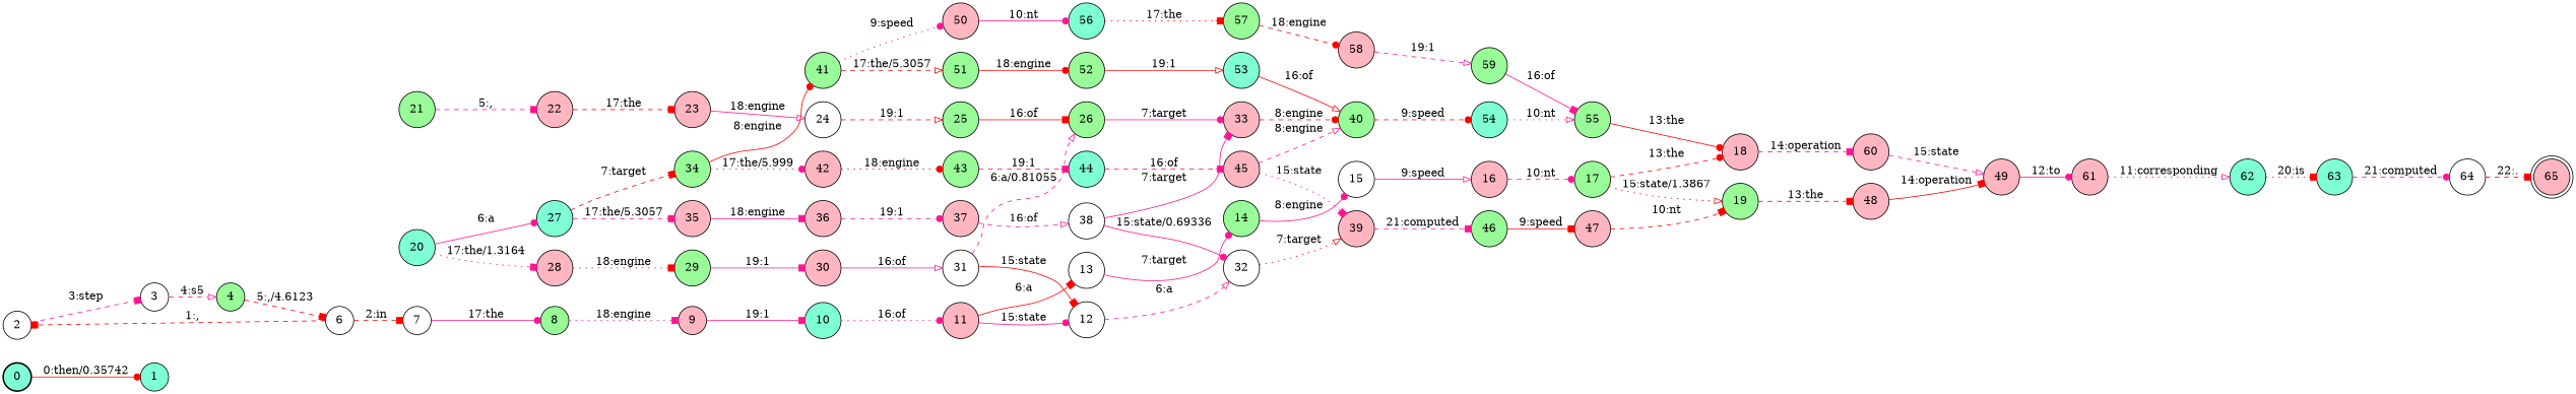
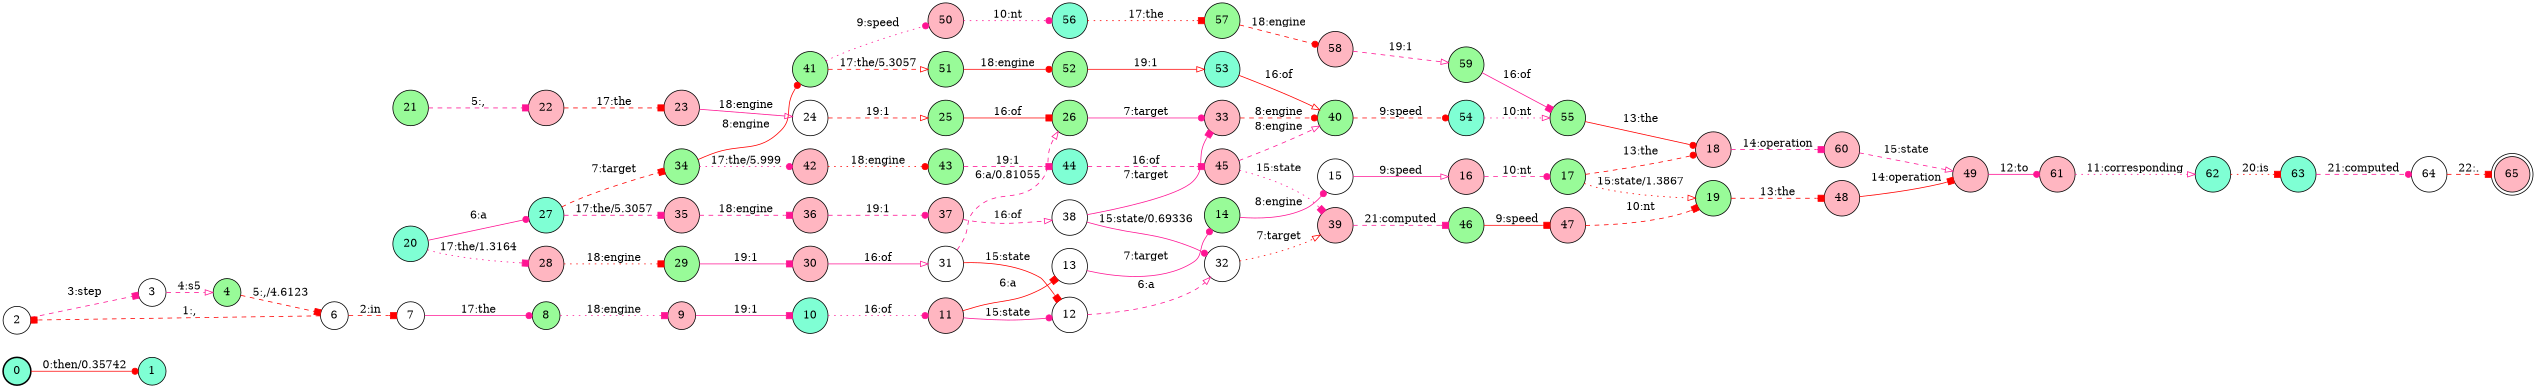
  digraph {
    nodesep=0.25
    rankdir=LR
    ranksep=0.4
    node [fillcolor=lightpink fontsize=14 shape=circle style="solid,filled"]
    edge [arrowhead=box color=deeppink fontsize=14 style=dashed]
    n1 [fillcolor=aquamarine label=0 style="bold,filled"]
    n2 [fillcolor=aquamarine label=1]
    n3 [fillcolor=white label=2]
    n4 [fillcolor=white label=3]
    n5 [fillcolor=palegreen label=4]
    n6 [fillcolor=white label=6]
    n7 [fillcolor=white label=7]
    n8 [fillcolor=aquamarine label=20]
    n9 [fillcolor=aquamarine label=27]
    n10 [label=28]
    n11 [fillcolor=palegreen label=21]
    n12 [label=22]
    n13 [fillcolor=palegreen label=8]
    n14 [fillcolor=palegreen label=34]
    n15 [label=35]
    n16 [fillcolor=palegreen label=29]
    n17 [label=23]
    n18 [label=9]
    n19 [fillcolor=aquamarine label=10]
    n20 [label=11]
    n21 [fillcolor=white label=12]
    n22 [fillcolor=white label=13]
    n23 [fillcolor=white label=32]
    n24 [fillcolor=palegreen label=14]
    n25 [label=39]
    n26 [fillcolor=white label=15]
    n27 [fillcolor=palegreen label=46]
    n28 [label=16]
    n29 [fillcolor=palegreen label=17]
    n30 [label=18]
    n31 [fillcolor=palegreen label=19]
    n32 [label=60]
    n33 [label=48]
    n34 [label=49]
    n35 [label=61]
    n36 [fillcolor=palegreen label=41]
    n37 [label=42]
    n38 [label=36]
    n39 [label=30]
    n40 [fillcolor=white label=24]
    n41 [fillcolor=palegreen label=25]
    n42 [fillcolor=palegreen label=26]
    n43 [label=33]
    n44 [fillcolor=palegreen label=40]
    n45 [fillcolor=aquamarine label=54]
    n46 [label=50]
    n47 [fillcolor=palegreen label=51]
    n48 [fillcolor=palegreen label=43]
    n49 [label=37]
    n50 [fillcolor=white label=31]
    n51 [label=47]
    n52 [fillcolor=palegreen label=55]
    n53 [fillcolor=aquamarine label=56]
    n54 [fillcolor=palegreen label=52]
    n55 [fillcolor=aquamarine label=44]
    n56 [fillcolor=white label=38]
    n57 [fillcolor=palegreen label=57]
    n58 [fillcolor=aquamarine label=53]
    n59 [label=45]
    n60 [fillcolor=aquamarine label=62]
    n61 [fillcolor=aquamarine label=63]
    n62 [label=58]
    n63 [fillcolor=palegreen label=59]
    n64 [fillcolor=white label=64]
    n65 [label=65 shape=doublecircle]
    n1 -> n2 [arrowhead=dot color=red label="0:then/0.35742" style=solid]
    n3 -> n4 [label="3:step"]
    n4 -> n5 [arrowhead=onormal label="4:s5"]
    n5 -> n6 [color=red label="5:,/4.6123"]
    n6 -> n3 [color=red label="1:,"]
    n6 -> n7 [color=red label="2:in"]
    n7 -> n13 [arrowhead=dot label="17:the" style=solid]
    n8 -> n9 [arrowhead=dot label="6:a" style=solid]
    n8 -> n10 [label="17:the/1.3164" style=dotted]
    n9 -> n14 [color=red label="7:target"]
    n9 -> n15 [label="17:the/5.3057"]
    n10 -> n16 [color=red label="18:engine" style=dotted]
    n11 -> n12 [label="5:,"]
    n12 -> n17 [color=red label="17:the"]
    n13 -> n18 [label="18:engine" style=dotted]
    n14 -> n36 [arrowhead=dot color=red label="8:engine" style=solid]
    n14 -> n37 [arrowhead=dot label="17:the/5.999" style=dotted]
-   n15 -> n38 [label="18:engine" style=solid]
+   n15 -> n38 [label="18:engine"]
    n16 -> n39 [label="19:1" style=solid]
    n17 -> n40 [arrowhead=onormal label="18:engine" style=solid]
    n18 -> n19 [label="19:1" style=solid]
    n19 -> n20 [arrowhead=dot label="16:of" style=dotted]
    n20 -> n21 [arrowhead=dot label="15:state" style=solid]
    n20 -> n22 [color=red label="6:a" style=solid]
    n21 -> n23 [arrowhead=onormal label="6:a"]
    n22 -> n24 [arrowhead=dot label="7:target" style=solid]
    n23 -> n25 [arrowhead=onormal color=red label="7:target" style=dotted]
    n24 -> n26 [arrowhead=dot label="8:engine" style=solid]
    n25 -> n27 [label="21:computed"]
    n26 -> n28 [arrowhead=onormal label="9:speed" style=solid]
    n27 -> n51 [color=red label="9:speed" style=solid]
    n28 -> n29 [arrowhead=dot label="10:nt"]
    n29 -> n30 [arrowhead=dot color=red label="13:the"]
    n29 -> n31 [arrowhead=onormal color=red label="15:state/1.3867" style=dotted]
    n30 -> n32 [label="14:operation"]
    n31 -> n33 [color=red label="13:the"]
    n32 -> n34 [arrowhead=onormal label="15:state"]
    n33 -> n34 [color=red label="14:operation" style=solid]
    n34 -> n35 [arrowhead=dot label="12:to" style=solid]
    n35 -> n60 [arrowhead=onormal label="11:corresponding" style=dotted]
    n36 -> n46 [arrowhead=dot label="9:speed" style=dotted]
    n36 -> n47 [arrowhead=onormal color=red label="17:the/5.3057"]
    n37 -> n48 [arrowhead=dot color=red label="18:engine" style=dotted]
    n38 -> n49 [arrowhead=dot label="19:1"]
    n39 -> n50 [arrowhead=onormal label="16:of" style=solid]
    n40 -> n41 [arrowhead=onormal color=red label="19:1"]
    n41 -> n42 [color=red label="16:of" style=solid]
    n42 -> n43 [arrowhead=dot label="7:target" style=solid]
    n43 -> n44 [arrowhead=dot color=red label="8:engine"]
    n44 -> n45 [arrowhead=dot color=red label="9:speed"]
    n45 -> n52 [arrowhead=onormal label="10:nt" style=dotted]
-   n46 -> n53 [arrowhead=dot label="10:nt" style=solid]
+   n46 -> n53 [arrowhead=dot label="10:nt" style=dotted]
    n47 -> n54 [arrowhead=dot color=red label="18:engine" style=solid]
    n48 -> n55 [label="19:1"]
    n49 -> n56 [arrowhead=onormal label="16:of"]
    n50 -> n21 [color=red label="15:state" style=solid]
    n50 -> n42 [arrowhead=onormal label="6:a/0.81055"]
    n51 -> n31 [color=red label="10:nt"]
    n52 -> n30 [arrowhead=dot color=red label="13:the" style=solid]
    n53 -> n57 [color=red label="17:the" style=dotted]
    n54 -> n58 [arrowhead=onormal color=red label="19:1" style=solid]
    n55 -> n59 [label="16:of"]
    n56 -> n23 [arrowhead=dot label="15:state/0.69336" style=solid]
    n56 -> n43 [label="7:target" style=solid]
    n57 -> n62 [arrowhead=dot color=red label="18:engine"]
    n58 -> n44 [arrowhead=onormal color=red label="16:of" style=solid]
    n59 -> n25 [label="15:state" style=dotted]
    n59 -> n44 [arrowhead=onormal label="8:engine"]
    n60 -> n61 [color=red label="20:is" style=dotted]
    n61 -> n64 [arrowhead=dot label="21:computed"]
    n62 -> n63 [arrowhead=onormal label="19:1"]
    n63 -> n52 [label="16:of" style=solid]
    n64 -> n65 [color=red label="22:."]
  }
